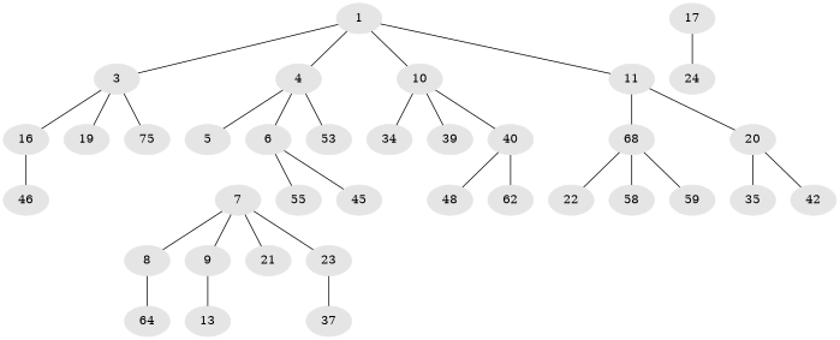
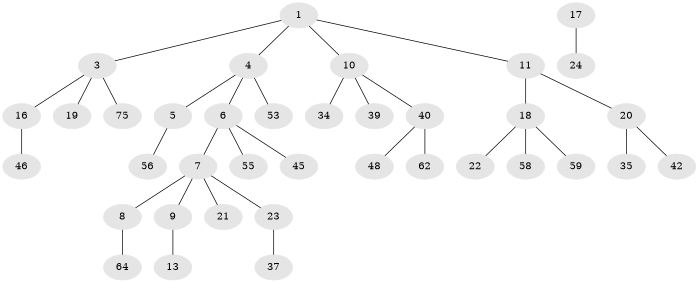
  graph {
    node [color=gray90 style=filled]
    1 [super="+2+38"]
    3
    4
    10 [super="+74+33"]
    11 [super="+15"]
    16 [super="+26"]
    19
    75
    5
    6 [super="+31+43+32+12"]
    53 [super="+61"]
    34 [super="+41"]
    39
    40
-   18 [label=68]
+   18
    20 [super="+27"]
    46
+   56 [super="+63"]
    7 [super="+14+57"]
    n20 [label=55 super="+71+30"]
    45
    24 [super="+55"]
    17
    8 [super="+36+28+51"]
    9 [super="+44"]
    21
    23
    64
    13
    37 [super="+67+69+52"]
    48
    62
    22 [super="+50+29"]
    58
    59 [super="+65"]
    35
    42
    1 -- 3
    1 -- 4
    1 -- 10
    1 -- 11
    3 -- 16
    3 -- 19
    3 -- 75
    4 -- 5
    4 -- 6
    4 -- 53
    10 -- 34
    10 -- 39
    10 -- 40
    11 -- 18
    11 -- 20
    16 -- 46
+   5 -- 56
+   6 -- 7
    6 -- n20
    6 -- 45
    40 -- 48
    40 -- 62
    18 -- 22
    18 -- 58
    18 -- 59
    20 -- 35
    20 -- 42
    7 -- 8
    7 -- 9
    7 -- 21
    7 -- 23
    17 -- 24
    8 -- 64
    9 -- 13
    23 -- 37
  }
